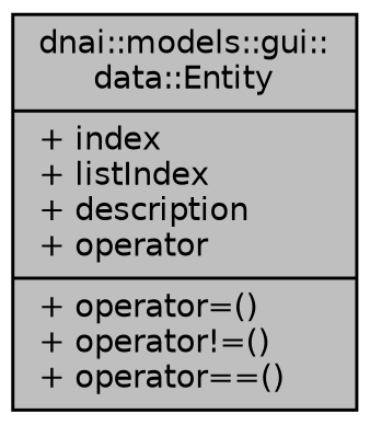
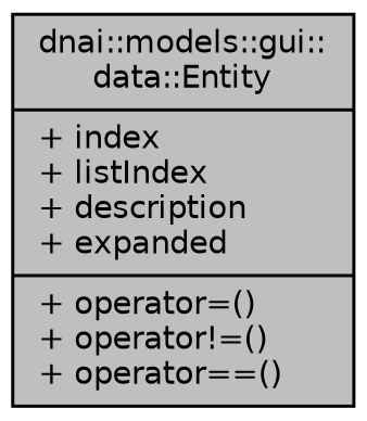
  digraph {
-   n1 [color=black fillcolor=grey75 fontcolor=black fontname=Helvetica fontsize=10 height=0.2 label="{dnai::models::gui::\ldata::Entity\n|+ index\l+ listIndex\l+ description\l+ operator\l|+ operator=()\l+ operator!=()\l+ operator==()\l}" shape=record style=filled width=0.4]
+   n1 [color=black fillcolor=grey75 fontcolor=black fontname=Helvetica fontsize=10 height=0.2 label="{dnai::models::gui::\ldata::Entity\n|+ index\l+ listIndex\l+ description\l+ expanded\l|+ operator=()\l+ operator!=()\l+ operator==()\l}" shape=record style=filled width=0.4]
  }
